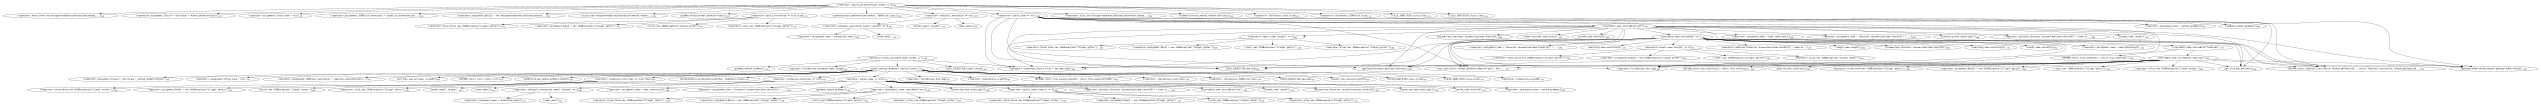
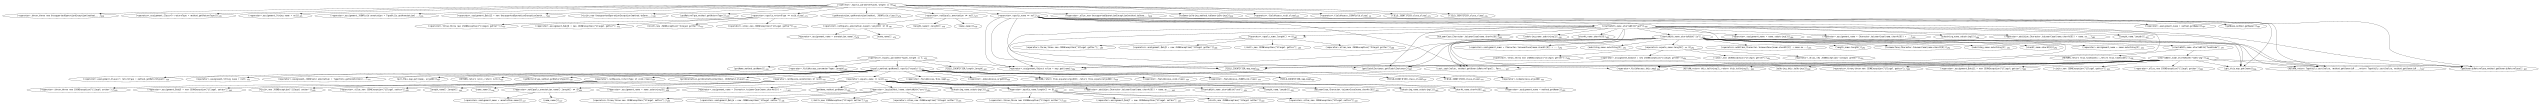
  digraph {
    fontname="JetBrains Mono"
    node [fontname="JetBrains Mono"]
    edge [fontname="JetBrains Mono"]
    n1 [label=<(&lt;operator&gt;.throw,throw new UnsupportedOperationException(method....)<SUB>510</SUB>>]
    n2 [label=<(&lt;operator&gt;.equals,parameterTypes.length == 1)<SUB>433</SUB>>]
    n3 [label=<(&lt;operator&gt;.fieldAccess,parameterTypes.length)<SUB>469</SUB>>]
    n4 [label=<(equals,method.getName().equals(&quot;equals&quot;))<SUB>434</SUB>>]
    n5 [label=<(FIELD_IDENTIFIER,length,length)<SUB>469</SUB>>]
    n6 [label=<(getName,method.getName())<SUB>434</SUB>>]
    n7 [label=<(&lt;operator&gt;.assignment,Object value = map.get(name))<SUB>506</SUB>>]
    n8 [label=<(&lt;operator&gt;.equals,parameterTypes.length == 0)<SUB>461</SUB>>]
    n9 [label=<(&lt;operator&gt;.assignment,Class&lt;?&gt; returnType = method.getReturnType())<SUB>470</SUB>>]
    n10 [label=<(&lt;operator&gt;.assignment,String name = null)<SUB>475</SUB>>]
    n11 [label=<(&lt;operator&gt;.assignment,JSONField annotation = TypeUtils.getAnnotation(...)<SUB>476</SUB>>]
    n12 [label=<(&lt;operator&gt;.assignment,$obj12 = new UnsupportedOperationException(meth...)<SUB>510</SUB>>]
    n13 [label=<(&lt;init&gt;,new UnsupportedOperationException(method.toGene...)<SUB>510</SUB>>]
    n14 [label=<(getReturnType,method.getReturnType())<SUB>470</SUB>>]
    n15 [label=<(&lt;operator&gt;.equals,returnType == void.class)<SUB>471</SUB>>]
    n16 [label=<(getAnnotation,getAnnotation(method, JSONField.class))<SUB>476</SUB>>]
    n17 [label=<(&lt;operator&gt;.notEquals,annotation != null)<SUB>477</SUB>>]
    n18 [label=<(&lt;operator&gt;.equals,name == null)<SUB>483</SUB>>]
    n19 [label=<(&lt;operator&gt;.alloc,new UnsupportedOperationException(method.toGene...)<SUB>510</SUB>>]
    n20 [label=<(toGenericString,method.toGenericString())<SUB>510</SUB>>]
    n21 [label=<(&lt;operator&gt;.fieldAccess,void.class)<SUB>471</SUB>>]
    n22 [label=<(&lt;operator&gt;.fieldAccess,JSONField.class)<SUB>476</SUB>>]
    n23 [label=<(FIELD_IDENTIFIER,class,class)<SUB>471</SUB>>]
    n24 [label=<(FIELD_IDENTIFIER,class,class)<SUB>476</SUB>>]
    n25 [label=<(&lt;operator&gt;.assignment,Class&lt;?&gt; returnType = method.getReturnType())<SUB>438</SUB>>]
    n26 [label=<(&lt;operator&gt;.assignment,String name = null)<SUB>443</SUB>>]
    n27 [label=<(&lt;operator&gt;.assignment,JSONField annotation = TypeUtils.getAnnotation(...)<SUB>444</SUB>>]
    n28 [label=<(put,this.map.put(name, args[0]))<SUB>467</SUB>>]
    n29 [label=<(RETURN,return null;,return null;)<SUB>466</SUB>>]
    n30 [label=<(getReturnType,method.getReturnType())<SUB>438</SUB>>]
    n31 [label=<(&lt;operator&gt;.notEquals,returnType != void.class)<SUB>439</SUB>>]
    n32 [label=<(getAnnotation,getAnnotation(method, JSONField.class))<SUB>444</SUB>>]
    n33 [label=<(&lt;operator&gt;.notEquals,annotation != null)<SUB>445</SUB>>]
    n34 [label=<(&lt;operator&gt;.equals,name == null)<SUB>451</SUB>>]
    n35 [label=<(&lt;operator&gt;.fieldAccess,this.map)<SUB>465</SUB>>]
    n36 [label=<(&lt;operator&gt;.indexAccess,args[0])<SUB>465</SUB>>]
    n37 [label=<(RETURN,return this.equals(args[0]);,return this.equals(args[0]);)<SUB>435</SUB>>]
    n38 [label=<(&lt;operator&gt;.fieldAccess,void.class)<SUB>439</SUB>>]
    n39 [label=<(&lt;operator&gt;.fieldAccess,JSONField.class)<SUB>444</SUB>>]
    n40 [label=<(FIELD_IDENTIFIER,map,map)<SUB>465</SUB>>]
-   n41 [label=<(equals,this.equals(args[0]))<SUB>435</SUB>>]
    n42 [label=<(FIELD_IDENTIFIER,class,class)<SUB>439</SUB>>]
    n43 [label=<(FIELD_IDENTIFIER,class,class)<SUB>444</SUB>>]
    n44 [label=<(&lt;operator&gt;.indexAccess,args[0])<SUB>435</SUB>>]
    n45 [label=<(&lt;operator&gt;.throw,throw new JSONException(&quot;illegal getter&quot;);)<SUB>472</SUB>>]
    n46 [label=<(&lt;operator&gt;.assignment,$obj8 = new JSONException(&quot;illegal getter&quot;))<SUB>472</SUB>>]
    n47 [label=<(&lt;init&gt;,new JSONException(&quot;illegal getter&quot;))<SUB>472</SUB>>]
    n48 [label=<(&lt;operator&gt;.alloc,new JSONException(&quot;illegal getter&quot;))<SUB>472</SUB>>]
    n49 [label=<(&lt;operator&gt;.notEquals,annotation.name().length() != 0)<SUB>478</SUB>>]
    n50 [label=<(length,name().length())<SUB>478</SUB>>]
    n51 [label=<(name,name())<SUB>478</SUB>>]
    n52 [label=<(RETURN,return TypeUtils.cast(value, method.getGenericR...,return TypeUtils.cast(value, method.getGenericR...)<SUB>507</SUB>>]
    n53 [label=<(get,this.map.get(name))<SUB>506</SUB>>]
    n54 [label=<(cast,cast(value, method.getGenericReturnType(), Pars...)<SUB>507</SUB>>]
    n55 [label=<(&lt;operator&gt;.assignment,name = method.getName())<SUB>484</SUB>>]
    n56 [label=<(&lt;operator&gt;.fieldAccess,this.map)<SUB>506</SUB>>]
    n57 [label=<(getGenericReturnType,method.getGenericReturnType())<SUB>807</SUB>>]
    n58 [label=<(getGlobalInstance,getGlobalInstance())<SUB>507</SUB>>]
    n59 [label=<(getName,method.getName())<SUB>484</SUB>>]
    n60 [label=<(startsWith,name.startsWith(&quot;get&quot;))<SUB>485</SUB>>]
    n61 [label=<(FIELD_IDENTIFIER,map,map)<SUB>506</SUB>>]
    n62 [label=<(&lt;operator&gt;.throw,throw new JSONException(&quot;illegal setter&quot;);)<SUB>440</SUB>>]
    n63 [label=<(&lt;operator&gt;.assignment,$obj5 = new JSONException(&quot;illegal setter&quot;))<SUB>440</SUB>>]
    n64 [label=<(&lt;init&gt;,new JSONException(&quot;illegal setter&quot;))<SUB>440</SUB>>]
    n65 [label=<(&lt;operator&gt;.alloc,new JSONException(&quot;illegal setter&quot;))<SUB>440</SUB>>]
    n66 [label=<(&lt;operator&gt;.notEquals,annotation.name().length() != 0)<SUB>446</SUB>>]
    n67 [label=<(length,name().length())<SUB>446</SUB>>]
    n68 [label=<(name,name())<SUB>446</SUB>>]
    n69 [label=<(&lt;operator&gt;.assignment,name = method.getName())<SUB>452</SUB>>]
    n70 [label=<(&lt;operator&gt;.assignment,name = name.substring(3))<SUB>458</SUB>>]
    n71 [label=<(&lt;operator&gt;.assignment,name = Character.toLowerCase(name.charAt(0)) + ...)<SUB>462</SUB>>]
    n72 [label=<(getName,method.getName())<SUB>452</SUB>>]
    n73 [label=<(&lt;operator&gt;.logicalNot,!name.startsWith(&quot;set&quot;))<SUB>454</SUB>>]
    n74 [label=<(substring,name.substring(3))<SUB>458</SUB>>]
    n75 [label=<(&lt;operator&gt;.equals,name.length() == 0)<SUB>459</SUB>>]
    n76 [label=<(&lt;operator&gt;.addition,Character.toLowerCase(name.charAt(0)) + name.su...)<SUB>462</SUB>>]
    n77 [label=<(startsWith,name.startsWith(&quot;set&quot;))<SUB>454</SUB>>]
    n78 [label=<(length,name.length())<SUB>459</SUB>>]
    n79 [label=<(toLowerCase,Character.toLowerCase(name.charAt(0)))<SUB>462</SUB>>]
    n80 [label=<(substring,name.substring(1))<SUB>462</SUB>>]
    n81 [label=<(charAt,name.charAt(0))<SUB>462</SUB>>]
    n82 [label=<(&lt;operator&gt;.assignment,name = annotation.name())<SUB>447</SUB>>]
    n83 [label=<(name,name())<SUB>447</SUB>>]
    n84 [label=<(&lt;operator&gt;.throw,throw new JSONException(&quot;illegal setter&quot;);)<SUB>455</SUB>>]
    n85 [label=<(&lt;operator&gt;.assignment,$obj6 = new JSONException(&quot;illegal setter&quot;))<SUB>455</SUB>>]
    n86 [label=<(&lt;init&gt;,new JSONException(&quot;illegal setter&quot;))<SUB>455</SUB>>]
    n87 [label=<(&lt;operator&gt;.alloc,new JSONException(&quot;illegal setter&quot;))<SUB>455</SUB>>]
    n88 [label=<(&lt;operator&gt;.throw,throw new JSONException(&quot;illegal setter&quot;);)<SUB>460</SUB>>]
    n89 [label=<(&lt;operator&gt;.assignment,$obj7 = new JSONException(&quot;illegal setter&quot;))<SUB>460</SUB>>]
    n90 [label=<(&lt;init&gt;,new JSONException(&quot;illegal setter&quot;))<SUB>460</SUB>>]
    n91 [label=<(&lt;operator&gt;.alloc,new JSONException(&quot;illegal setter&quot;))<SUB>460</SUB>>]
    n92 [label=<(&lt;operator&gt;.assignment,name = annotation.name())<SUB>479</SUB>>]
    n93 [label=<(name,name())<SUB>479</SUB>>]
    n94 [label=<(&lt;operator&gt;.assignment,name = name.substring(3))<SUB>486</SUB>>]
    n95 [label=<(&lt;operator&gt;.assignment,name = Character.toLowerCase(name.charAt(0)) + ...)<SUB>490</SUB>>]
    n96 [label=<(substring,name.substring(3))<SUB>486</SUB>>]
    n97 [label=<(&lt;operator&gt;.equals,name.length() == 0)<SUB>487</SUB>>]
    n98 [label=<(&lt;operator&gt;.addition,Character.toLowerCase(name.charAt(0)) + name.su...)<SUB>490</SUB>>]
    n99 [label=<(startsWith,name.startsWith(&quot;is&quot;))<SUB>491</SUB>>]
    n100 [label=<(length,name.length())<SUB>487</SUB>>]
    n101 [label=<(toLowerCase,Character.toLowerCase(name.charAt(0)))<SUB>490</SUB>>]
    n102 [label=<(substring,name.substring(1))<SUB>490</SUB>>]
    n103 [label=<(charAt,name.charAt(0))<SUB>490</SUB>>]
    n104 [label=<(&lt;operator&gt;.throw,throw new JSONException(&quot;illegal getter&quot;);)<SUB>488</SUB>>]
    n105 [label=<(&lt;operator&gt;.assignment,$obj9 = new JSONException(&quot;illegal getter&quot;))<SUB>488</SUB>>]
    n106 [label=<(&lt;init&gt;,new JSONException(&quot;illegal getter&quot;))<SUB>488</SUB>>]
    n107 [label=<(&lt;operator&gt;.alloc,new JSONException(&quot;illegal getter&quot;))<SUB>488</SUB>>]
    n108 [label=<(&lt;operator&gt;.assignment,name = name.substring(2))<SUB>402</SUB>>]
    n109 [label=<(&lt;operator&gt;.assignment,name = Character.toLowerCase(name.charAt(0)) + ...)<SUB>496</SUB>>]
    n110 [label=<(substring,name.substring(2))<SUB>492</SUB>>]
    n111 [label=<(&lt;operator&gt;.equals,name.length() == 0)<SUB>493</SUB>>]
    n112 [label=<(&lt;operator&gt;.addition,Character.toLowerCase(name.charAt(0)) + name.su...)<SUB>496</SUB>>]
    n113 [label=<(startsWith,name.startsWith(&quot;hashCode&quot;))<SUB>497</SUB>>]
    n114 [label=<(length,name.length())<SUB>493</SUB>>]
    n115 [label=<(toLowerCase,Character.toLowerCase(name.charAt(0)))<SUB>496</SUB>>]
    n116 [label=<(substring,name.substring(1))<SUB>496</SUB>>]
    n117 [label=<(charAt,name.charAt(0))<SUB>496</SUB>>]
    n118 [label=<(&lt;operator&gt;.throw,throw new JSONException(&quot;illegal getter&quot;);)<SUB>494</SUB>>]
    n119 [label=<(&lt;operator&gt;.assignment,$obj10 = new JSONException(&quot;illegal getter&quot;))<SUB>494</SUB>>]
    n120 [label=<(&lt;init&gt;,new JSONException(&quot;illegal getter&quot;))<SUB>494</SUB>>]
    n121 [label=<(&lt;operator&gt;.alloc,new JSONException(&quot;illegal getter&quot;))<SUB>494</SUB>>]
    n122 [label=<(RETURN,return this.hashCode();,return this.hashCode();)<SUB>498</SUB>>]
    n123 [label=<(startsWith,name.startsWith(&quot;toString&quot;))<SUB>499</SUB>>]
    n124 [label=<(RETURN,return this.toString();,return this.toString();)<SUB>500</SUB>>]
    n125 [label=<(toString,this.toString())<SUB>500</SUB>>]
    n126 [label=<(&lt;operator&gt;.throw,throw new JSONException(&quot;illegal getter&quot;);)<SUB>502</SUB>>]
    n127 [label=<(&lt;operator&gt;.assignment,$obj11 = new JSONException(&quot;illegal getter&quot;))<SUB>502</SUB>>]
    n128 [label=<(&lt;init&gt;,new JSONException(&quot;illegal getter&quot;))<SUB>502</SUB>>]
    n129 [label=<(&lt;operator&gt;.alloc,new JSONException(&quot;illegal getter&quot;))<SUB>502</SUB>>]
    n2 -> n3
    n2 -> n4
    n2 -> n5
    n2 -> n6
    n2 -> n7
    n4 -> n25
    n4 -> n26
    n4 -> n27
    n4 -> n28
    n4 -> n29
    n4 -> n30
    n4 -> n31
    n4 -> n32
    n4 -> n33
    n4 -> n34
    n4 -> n35
    n4 -> n36
    n4 -> n37
    n4 -> n38
    n4 -> n39
    n4 -> n40
-   n4 -> n41
    n4 -> n42
    n4 -> n43
    n4 -> n44
    n8 -> n1
    n8 -> n9
    n8 -> n10
    n8 -> n11
    n8 -> n12
    n8 -> n13
    n8 -> n14
+   n8 -> n15
    n8 -> n16
    n8 -> n17
    n8 -> n18
    n8 -> n19
    n8 -> n20
    n8 -> n21
    n8 -> n22
    n8 -> n23
    n8 -> n24
    n15 -> n45
    n15 -> n46
    n15 -> n47
    n15 -> n48
    n17 -> n49
    n17 -> n50
    n17 -> n51
    n18 -> n7
    n18 -> n52
    n18 -> n53
    n18 -> n54
    n18 -> n55
    n18 -> n56
    n18 -> n57
    n18 -> n58
    n18 -> n59
    n18 -> n60
    n18 -> n61
    n31 -> n62
    n31 -> n63
    n31 -> n64
    n31 -> n65
    n33 -> n66
    n33 -> n67
    n33 -> n68
    n34 -> n69
    n34 -> n70
    n34 -> n71
    n34 -> n72
    n34 -> n73
    n34 -> n74
    n34 -> n75
    n34 -> n76
    n34 -> n77
    n34 -> n78
    n34 -> n79
    n34 -> n80
    n34 -> n81
    n49 -> n92
    n49 -> n93
    n60 -> n7
    n60 -> n52
    n60 -> n53
    n60 -> n54
    n60 -> n56
    n60 -> n57
    n60 -> n58
    n60 -> n61
    n60 -> n94
    n60 -> n95
    n60 -> n96
    n60 -> n97
    n60 -> n98
    n60 -> n99
    n60 -> n100
    n60 -> n101
    n60 -> n102
    n60 -> n103
    n66 -> n82
    n66 -> n83
    n73 -> n84
    n73 -> n85
    n73 -> n86
    n73 -> n87
    n75 -> n88
    n75 -> n89
    n75 -> n90
    n75 -> n91
    n97 -> n104
    n97 -> n105
    n97 -> n106
    n97 -> n107
    n99 -> n7
    n99 -> n52
    n99 -> n53
    n99 -> n54
    n99 -> n56
    n99 -> n57
    n99 -> n58
    n99 -> n61
    n99 -> n108
    n99 -> n109
    n99 -> n110
    n99 -> n111
    n99 -> n112
    n99 -> n113
    n99 -> n114
    n99 -> n115
    n99 -> n116
    n99 -> n117
    n111 -> n118
    n111 -> n119
    n111 -> n120
    n111 -> n121
    n113 -> n122
    n113 -> n123
    n123 -> n7
    n123 -> n52
    n123 -> n53
    n123 -> n54
    n123 -> n56
    n123 -> n57
    n123 -> n58
    n123 -> n61
    n123 -> n124
    n123 -> n125
    n123 -> n126
    n123 -> n127
    n123 -> n128
    n123 -> n129
  }
